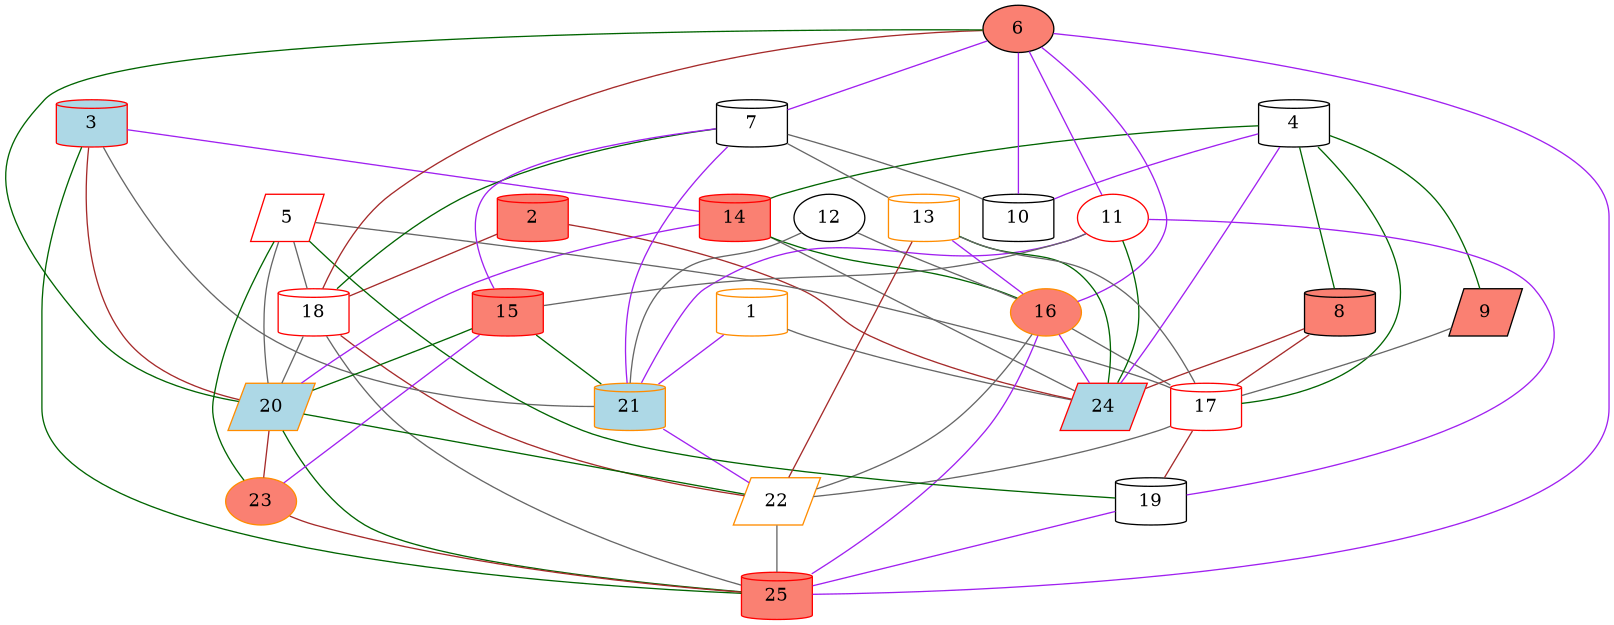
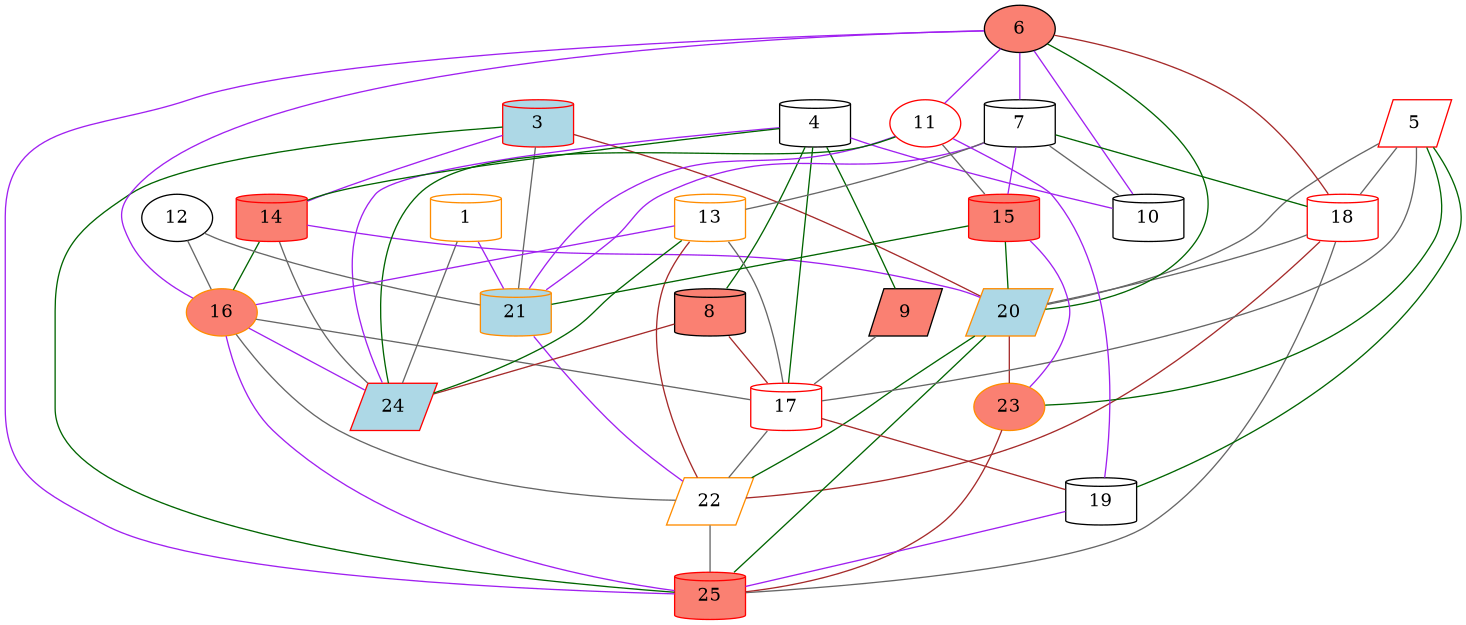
  graph {
    node [color=red fillcolor=white shape=cylinder style=filled]
    edge [color=purple weight=1.0]
    1 [color=darkorange]
    21 [color=darkorange fillcolor=lightblue]
    24 [fillcolor=lightblue shape=parallelogram]
    22 [color=darkorange shape=parallelogram]
-   2 [fillcolor=salmon]
    18
    20 [color=darkorange fillcolor=lightblue shape=parallelogram]
    25 [fillcolor=salmon]
    3 [fillcolor=lightblue]
    14 [fillcolor=salmon]
    16 [color=darkorange fillcolor=salmon shape=ellipse]
    23 [color=darkorange fillcolor=salmon shape=ellipse]
    4 [color=black]
    8 [color=black fillcolor=salmon]
    9 [color=black fillcolor=salmon shape=parallelogram]
    10 [color=black]
    17
    19 [color=black]
    5 [shape=parallelogram]
    6 [color=black fillcolor=salmon shape=ellipse]
    7 [color=black]
    11 [shape=ellipse]
    13 [color=darkorange]
    15 [fillcolor=salmon]
    12 [color=black shape=ellipse]
    1 -- 21
    1 -- 24 [color=gray40]
    21 -- 22
    22 -- 25 [color=gray40]
-   2 -- 24 [color=brown]
-   2 -- 18 [color=brown]
    18 -- 22 [color=brown]
    18 -- 20 [color=gray40]
    18 -- 25 [color=gray40]
    20 -- 22 [color=darkgreen]
    20 -- 25 [color=darkgreen]
    20 -- 23 [color=brown weight=2.0]
    3 -- 21 [color=gray40]
    3 -- 20 [color=brown weight=2.0]
    3 -- 25 [color=darkgreen]
    3 -- 14
    14 -- 24 [color=gray40]
    14 -- 20
    14 -- 16 [color=darkgreen]
    16 -- 24
    16 -- 22 [color=gray40]
    16 -- 25 [weight=2.0]
    16 -- 17 [color=gray40]
    23 -- 25 [color=brown]
    4 -- 24
    4 -- 14 [color=darkgreen]
    4 -- 8 [color=darkgreen]
    4 -- 9 [color=darkgreen]
    4 -- 10
    4 -- 17 [color=darkgreen]
    8 -- 24 [color=brown]
    8 -- 17 [color=brown]
    9 -- 17 [color=gray40]
    17 -- 22 [color=gray40]
    17 -- 19 [color=brown]
    19 -- 25
    5 -- 18 [color=gray40]
    5 -- 20 [color=gray40]
    5 -- 23 [color=darkgreen]
    5 -- 17 [color=gray40]
    5 -- 19 [color=darkgreen]
    6 -- 18 [color=brown]
    6 -- 20 [color=darkgreen]
    6 -- 25
    6 -- 16
    6 -- 10
    6 -- 7
    6 -- 11
    7 -- 21
    7 -- 18 [color=darkgreen]
    7 -- 10 [color=gray40]
    7 -- 13 [color=gray40]
    7 -- 15
    11 -- 21
    11 -- 24 [color=darkgreen]
    11 -- 19
    11 -- 15 [color=gray40]
    13 -- 24 [color=darkgreen]
    13 -- 22 [color=brown]
    13 -- 16
    13 -- 17 [color=gray40]
    15 -- 21 [color=darkgreen]
    15 -- 20 [color=darkgreen]
    15 -- 23
    12 -- 21 [color=gray40]
    12 -- 16 [color=gray40]
  }
